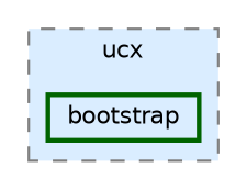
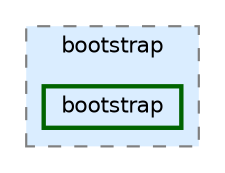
  digraph {
    compound=true
    rankdir=LR
    n1 [color=darkgreen fillcolor="#daedff" fontname=Helvetica fontsize=10 height=0.2 label=bootstrap shape=box style="filled,bold" width=0.4]
    subgraph cluster_1 {
      bgcolor="#daedff"
      fontname=Helvetica
      fontsize=10
-     label=ucx
+     label=bootstrap
      pencolor=grey50
      style="filled,dashed"
      n1
    }
  }
